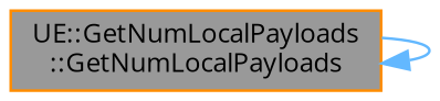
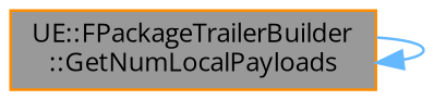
  digraph {
    rankdir=TB
    fontname="Open Sans"
-   n1 [color=darkorange fillcolor=grey60 fontcolor=black fontname="Open Sans" fontsize=10 height=0.2 label="UE::GetNumLocalPayloads\l::GetNumLocalPayloads" shape=box style=filled width=0.4]
+   n1 [color=darkorange fillcolor=grey60 fontcolor=black fontname="Open Sans" fontsize=10 height=0.2 label="UE::FPackageTrailerBuilder\l::GetNumLocalPayloads" shape=box style=filled width=0.4]
    n1 -> n1 [color=steelblue1 fontname="Open Sans" fontsize=10 labelfontname=Helvetica labelfontsize=10 style=solid]
  }
